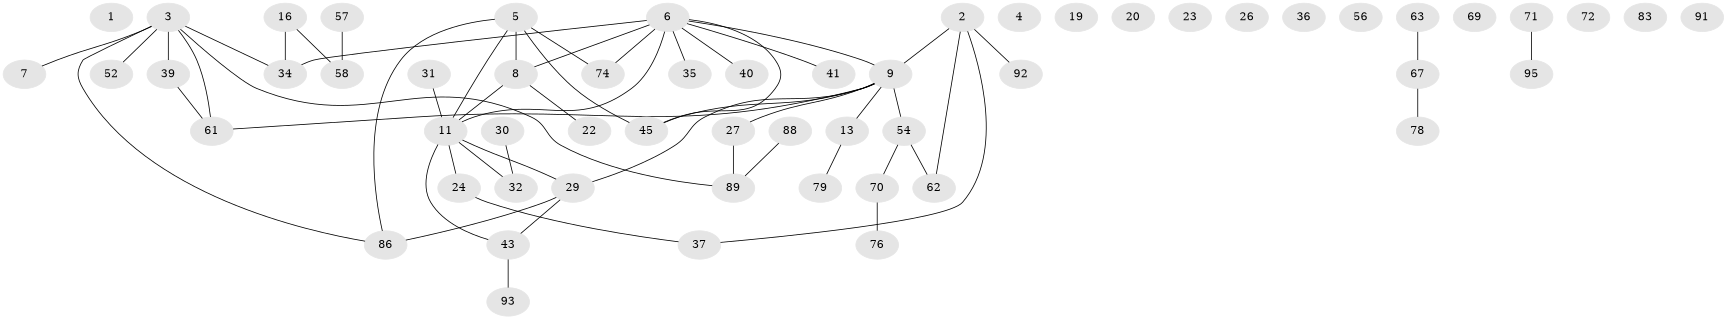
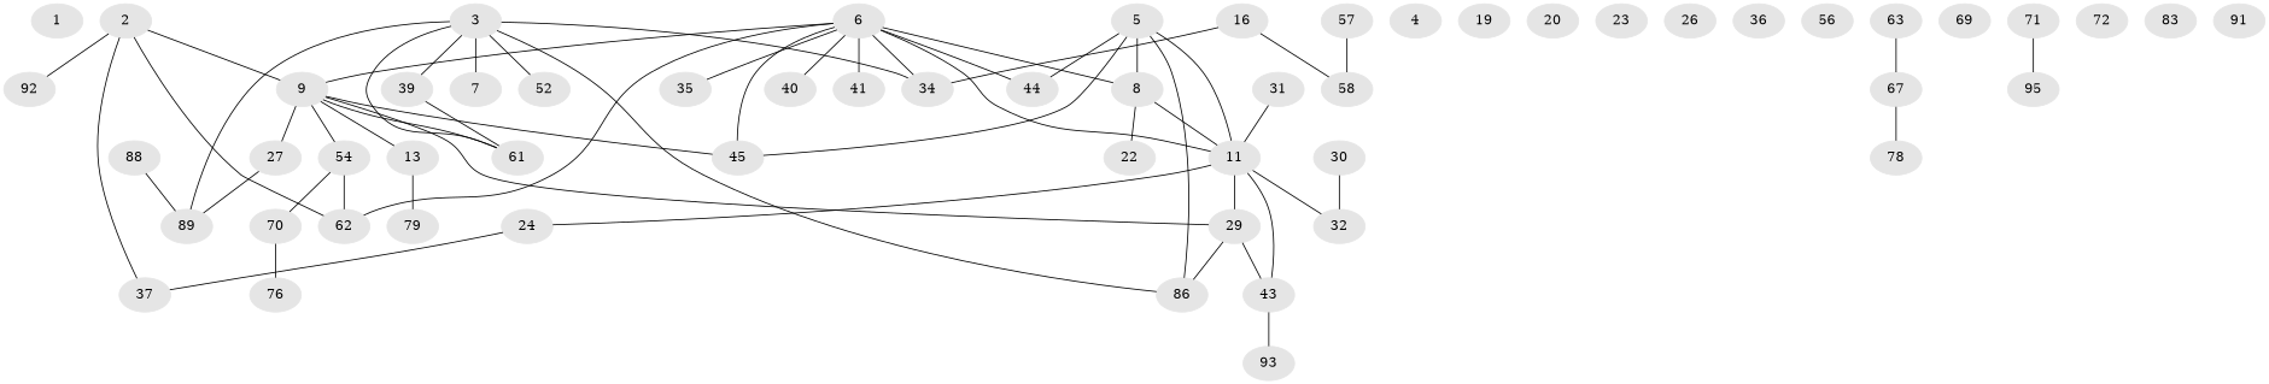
  graph {
    node [color=gray90 style=filled]
    1
    2 [super="+12+15+55"]
    9 [super="+21+25+49"]
    37
    62
    92
    61
    45 [super="+64"]
    13 [super="+46"]
    27 [super="+85"]
    29 [super="+80+94"]
    54
    3 [super="+33+76"]
    7
    34 [super="+66+84"]
    39 [super="+47"]
    52
    86
    89
    4
    5 [super="+10+75"]
    8 [super="+14+60"]
    11 [super="+18+38+53+90"]
-   44 [label=74]
+   44
    22 [super="+50"]
    24 [super="+77"]
    32 [super="+51"]
    43 [super="+81"]
    6 [super="+68+74+82"]
    35 [super="+42"]
    40
    41
    79
    70
    93
    16 [super="+17+48+87"]
    58
    19 [super="+59"]
    20 [super="+28"]
    23
    26
    30 [super="+65"]
    31
    36
    n45 [label=76]
    56
    57
    63
    67
    78
    69
    71
    95
    72
    83
    88
    91
    2 -- 9
    2 -- 37
    2 -- 62
    2 -- 92
    9 -- 61
    9 -- 45
    9 -- 13
    9 -- 27
    9 -- 29
    9 -- 54
    13 -- 79
    27 -- 89
    29 -- 86
    29 -- 43
    54 -- 62
    54 -- 70
    3 -- 61
    3 -- 7
    3 -- 34
    3 -- 39
    3 -- 52
    3 -- 86
    3 -- 89
    39 -- 61
    5 -- 45
    5 -- 86
    5 -- 8
    5 -- 11
    5 -- 44
    8 -- 11
    8 -- 22
    11 -- 29
    11 -- 24
    11 -- 32
    11 -- 43
    24 -- 37
    43 -- 93
    6 -- 9
+   6 -- 62
    6 -- 45
    6 -- 34
    6 -- 8 [weight=2]
    6 -- 11
    6 -- 44
    6 -- 35
    6 -- 40
    6 -- 41
    70 -- n45
    16 -- 34
    16 -- 58
    30 -- 32
    31 -- 11
    57 -- 58
    63 -- 67
    67 -- 78
    71 -- 95
    88 -- 89
  }
